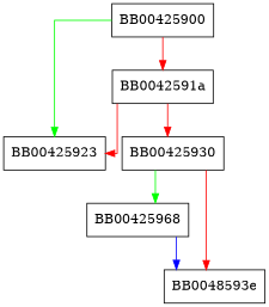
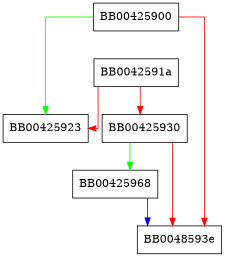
  digraph {
    splines=ortho
    node [shape=box]
    edge [color=red]
    BB00425900
    BB00425923
    BB0042591a
    BB00425930
    BB00425968
    n6 [label=BB0048593e]
    BB00425900 -> BB00425923 [color=green]
-   BB00425900 -> BB0042591a
+   BB00425900 -> n6
    BB0042591a -> BB00425923
    BB0042591a -> BB00425930
    BB00425930 -> BB00425968 [color=green]
    BB00425930 -> n6
    BB00425968 -> n6 [color=blue]
  }
